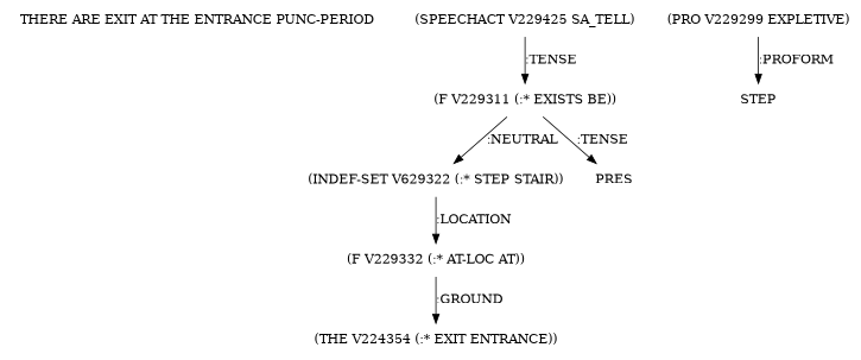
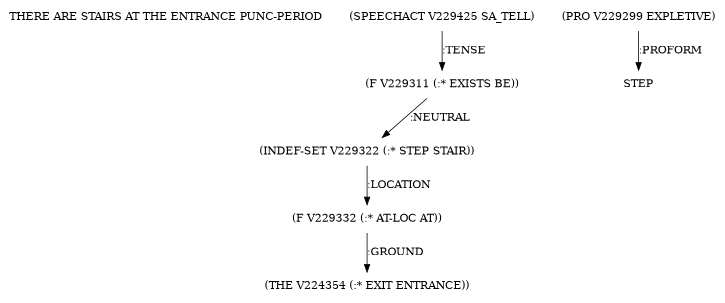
  digraph {
    node [shape=none]
-   "THERE ARE STAIRS AT THE ENTRANCE PUNC-PERIOD" [label="THERE ARE EXIT AT THE ENTRANCE PUNC-PERIOD"]
+   "THERE ARE STAIRS AT THE ENTRANCE PUNC-PERIOD"
    n2 [label="(SPEECHACT V229425 SA_TELL)"]
    n3 [label="(F V229311 (:* EXISTS BE))"]
-   n4 [label="(INDEF-SET V629322 (:* STEP STAIR))"]
-   n5 [label=PRES]
+   n4 [label="(INDEF-SET V229322 (:* STEP STAIR))"]
    n6 [label="(F V229332 (:* AT-LOC AT))"]
    n7 [label="(THE V224354 (:* EXIT ENTRANCE))"]
    n8 [label="(PRO V229299 EXPLETIVE)"]
    n9 [label=STEP]
    n2 -> n3 [label=":TENSE"]
    n3 -> n4 [label=":NEUTRAL"]
-   n3 -> n5 [label=":TENSE"]
    n4 -> n6 [label=":LOCATION"]
    n6 -> n7 [label=":GROUND"]
    n8 -> n9 [label=":PROFORM"]
  }
